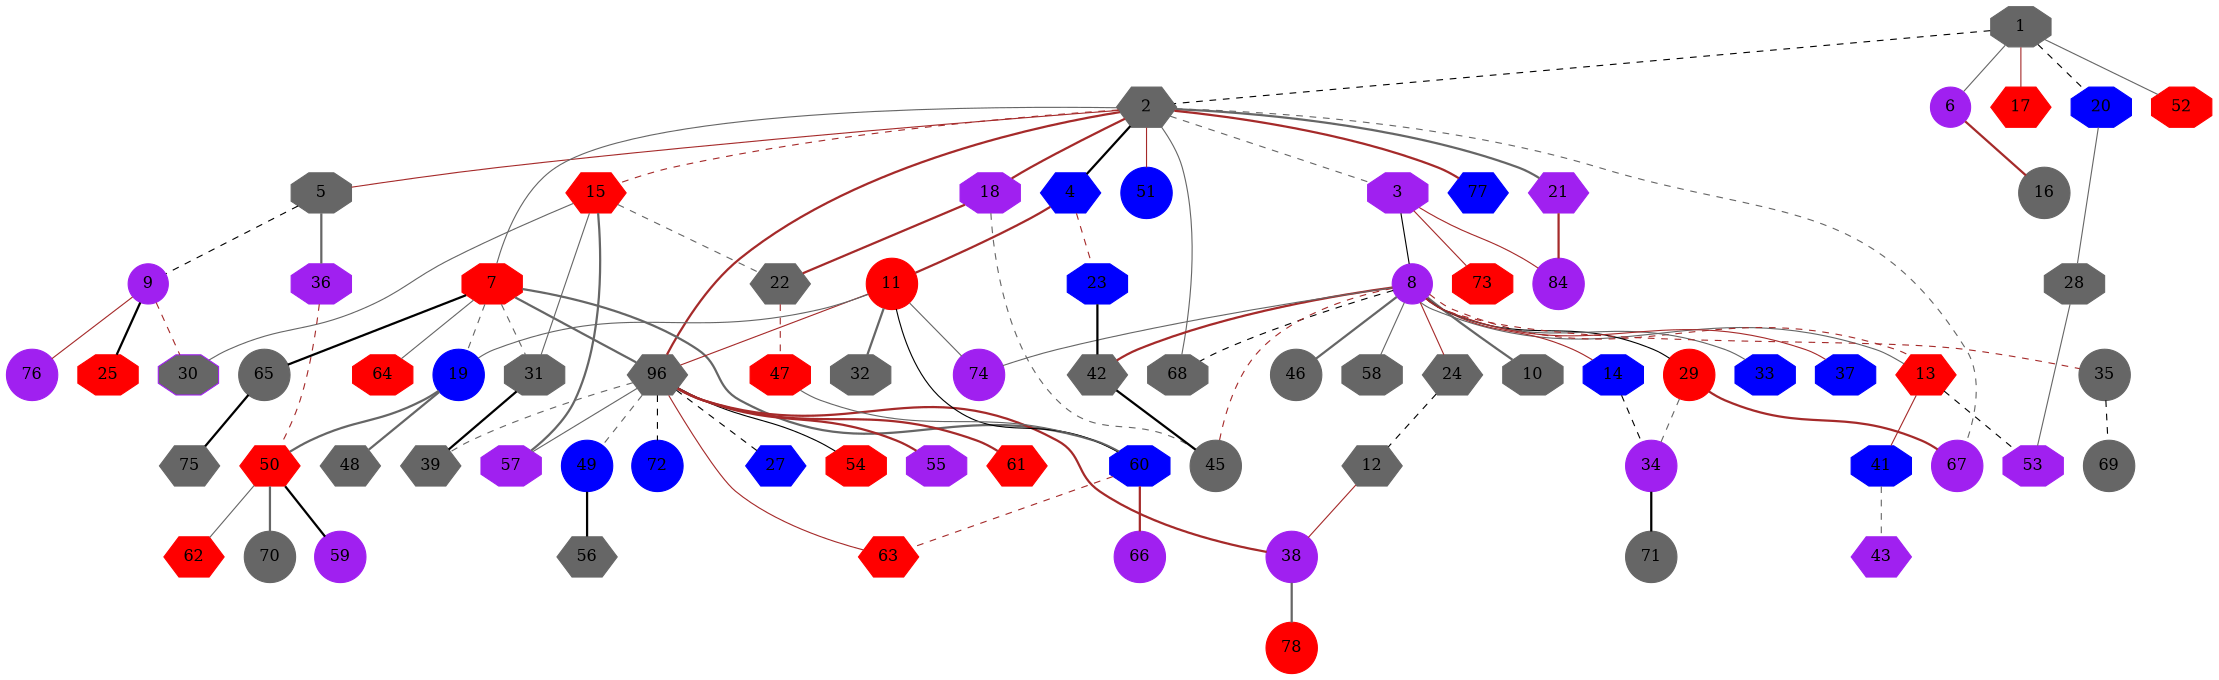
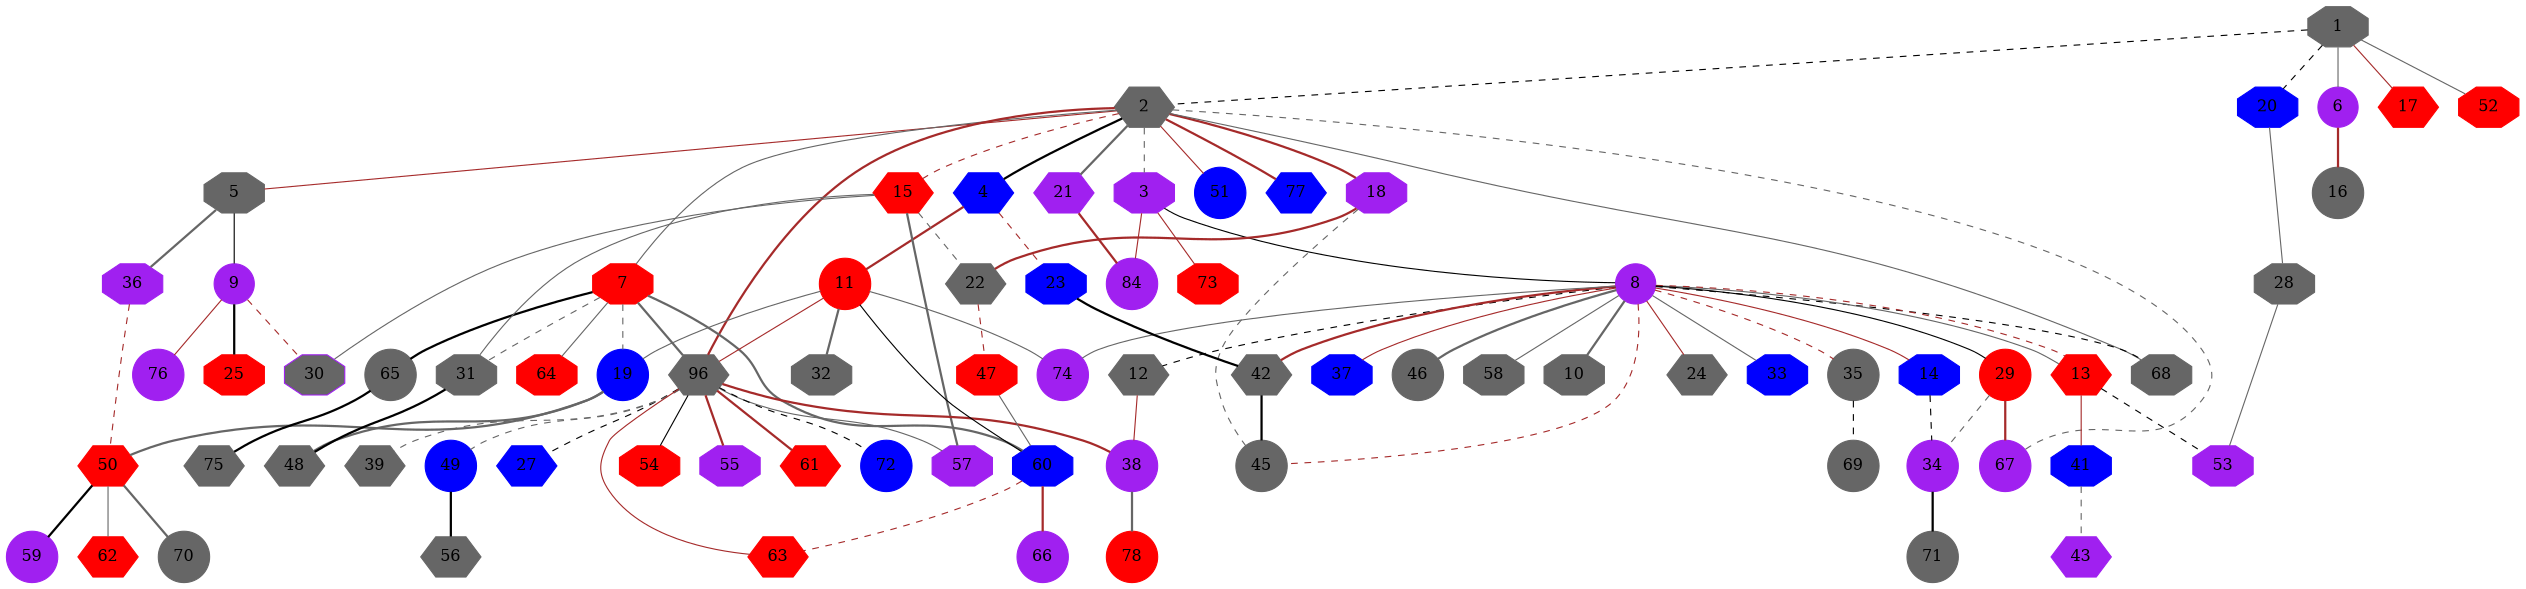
  graph {
    node [color=gray40 shape=octagon style=filled]
    edge [color=gray40 style=solid]
    2 [shape=hexagon]
    1
    6 [color=purple shape=circle]
    17 [color=red shape=hexagon]
    20 [color=blue]
    52 [color=red]
    3 [color=purple]
    4 [color=blue shape=hexagon]
    5
    7 [color=red]
    15 [color=red shape=hexagon]
    18 [color=purple]
    21 [color=purple shape=hexagon]
    n14 [label=96 shape=hexagon]
    51 [color=blue shape=circle]
    67 [color=purple shape=circle]
    68
    77 [color=blue shape=hexagon]
    16 [shape=circle]
    28
    8 [color=purple shape=circle]
    n22 [color=purple label=84 shape=circle]
    73 [color=red]
    11 [color=red shape=circle]
    23 [color=blue]
    9 [color=purple shape=circle]
    36 [color=purple]
    19 [color=blue shape=circle]
    31
    60 [color=blue]
    64 [color=red]
    65 [shape=circle]
    22 [shape=hexagon]
    30 [color=purple fillcolor=gray40]
    57 [color=purple]
    45 [shape=circle]
    38 [color=purple shape=circle]
    27 [color=blue shape=hexagon]
    39 [shape=hexagon]
    49 [color=blue shape=circle]
    54 [color=red]
    55 [color=purple]
    61 [color=red shape=hexagon]
    63 [color=red shape=hexagon]
    72 [color=blue shape=circle]
    10
    12 [shape=hexagon]
    13 [color=red shape=hexagon]
    14 [color=blue]
    24 [shape=hexagon]
    29 [color=red shape=circle]
    33 [color=blue]
    35 [shape=circle]
    37 [color=blue]
    42 [shape=hexagon]
    46 [shape=circle]
    58
    74 [color=purple shape=circle]
    32
    25 [color=red]
    76 [color=purple shape=circle]
    50 [color=red shape=hexagon]
    48 [shape=hexagon]
    66 [color=purple shape=circle]
    75 [shape=hexagon]
    41 [color=blue]
    53 [color=purple]
    34 [color=purple shape=circle]
    47 [color=red]
    69 [shape=circle]
    78 [color=red shape=circle]
    43 [color=purple shape=hexagon]
    71 [shape=circle]
    59 [color=purple shape=circle]
    62 [color=red shape=hexagon]
    70 [shape=circle]
    56 [shape=hexagon]
    2 -- 3 [style=dashed]
    2 -- 4 [color=black style=bold]
    2 -- 5 [color=brown]
    2 -- 7
    2 -- 15 [color=brown style=dashed]
    2 -- 18 [color=brown style=bold]
    2 -- 21 [style=bold]
    2 -- n14 [color=brown style=bold]
    2 -- 51 [color=brown]
    2 -- 67 [style=dashed]
    2 -- 68
    2 -- 77 [color=brown style=bold]
    1 -- 2 [color=black style=dashed]
    1 -- 6
    1 -- 17 [color=brown]
    1 -- 20 [color=black style=dashed]
    1 -- 52
    6 -- 16 [color=brown style=bold]
    20 -- 28
    3 -- 8 [color=black]
    3 -- n22 [color=brown]
    3 -- 73 [color=brown]
    4 -- 11 [color=brown style=bold]
    4 -- 23 [color=brown style=dashed]
-   5 -- 9 [color=black style=dashed]
+   5 -- 9 [color=black]
    5 -- 36 [style=bold]
    7 -- n14 [style=bold]
    7 -- 19 [style=dashed]
    7 -- 31 [style=dashed]
    7 -- 60 [style=bold]
    7 -- 64
    7 -- 65 [color=black style=bold]
    15 -- 31
    15 -- 22 [style=dashed]
    15 -- 30
    15 -- 57 [style=bold]
    18 -- 22 [color=brown style=bold]
    18 -- 45 [style=dashed]
    21 -- n22 [color=brown style=bold]
    n14 -- 57
    n14 -- 38 [color=brown style=bold]
    n14 -- 27 [color=black style=dashed]
    n14 -- 39 [style=dashed]
    n14 -- 49 [style=dashed]
    n14 -- 54 [color=black]
    n14 -- 55 [color=brown style=bold]
    n14 -- 61 [color=brown style=bold]
    n14 -- 63 [color=brown]
    n14 -- 72 [color=black style=dashed]
    28 -- 53
    8 -- 68 [color=black style=dashed]
    8 -- 45 [color=brown style=dashed]
    8 -- 10 [style=bold]
-   24 -- 12 [color=black style=dashed]
+   8 -- 12 [color=black style=dashed]
    8 -- 13
    8 -- 13 [color=brown style=dashed]
    8 -- 14 [color=brown]
    8 -- 24 [color=brown]
    8 -- 29 [color=black]
    8 -- 33
    8 -- 35 [color=brown style=dashed]
    8 -- 37 [color=brown]
    8 -- 42 [color=brown style=bold]
    8 -- 46 [style=bold]
    8 -- 58
    8 -- 74
    11 -- n14 [color=brown]
    11 -- 19
    11 -- 60 [color=black]
    11 -- 74
    11 -- 32 [style=bold]
    23 -- 42 [color=black style=bold]
    9 -- 30 [color=brown style=dashed]
    9 -- 25 [color=black style=bold]
    9 -- 76 [color=brown]
    36 -- 50 [color=brown style=dashed]
    19 -- 50 [style=bold]
    19 -- 48 [style=bold]
-   31 -- 39 [color=black style=bold]
+   31 -- 48 [color=black style=bold]
    60 -- 63 [color=brown style=dashed]
    60 -- 66 [color=brown style=bold]
    65 -- 75 [color=black style=bold]
    22 -- 47 [color=brown style=dashed]
    38 -- 78 [style=bold]
    49 -- 56 [color=black style=bold]
    12 -- 38 [color=brown]
    13 -- 41 [color=brown]
    13 -- 53 [color=black style=dashed]
    14 -- 34 [color=black style=dashed]
    29 -- 67 [color=brown style=bold]
    29 -- 34 [style=dashed]
    35 -- 69 [color=black style=dashed]
    42 -- 45 [color=black style=bold]
    50 -- 59 [color=black style=bold]
    50 -- 62
    50 -- 70 [style=bold]
    41 -- 43 [style=dashed]
    34 -- 71 [color=black style=bold]
    47 -- 60
  }
